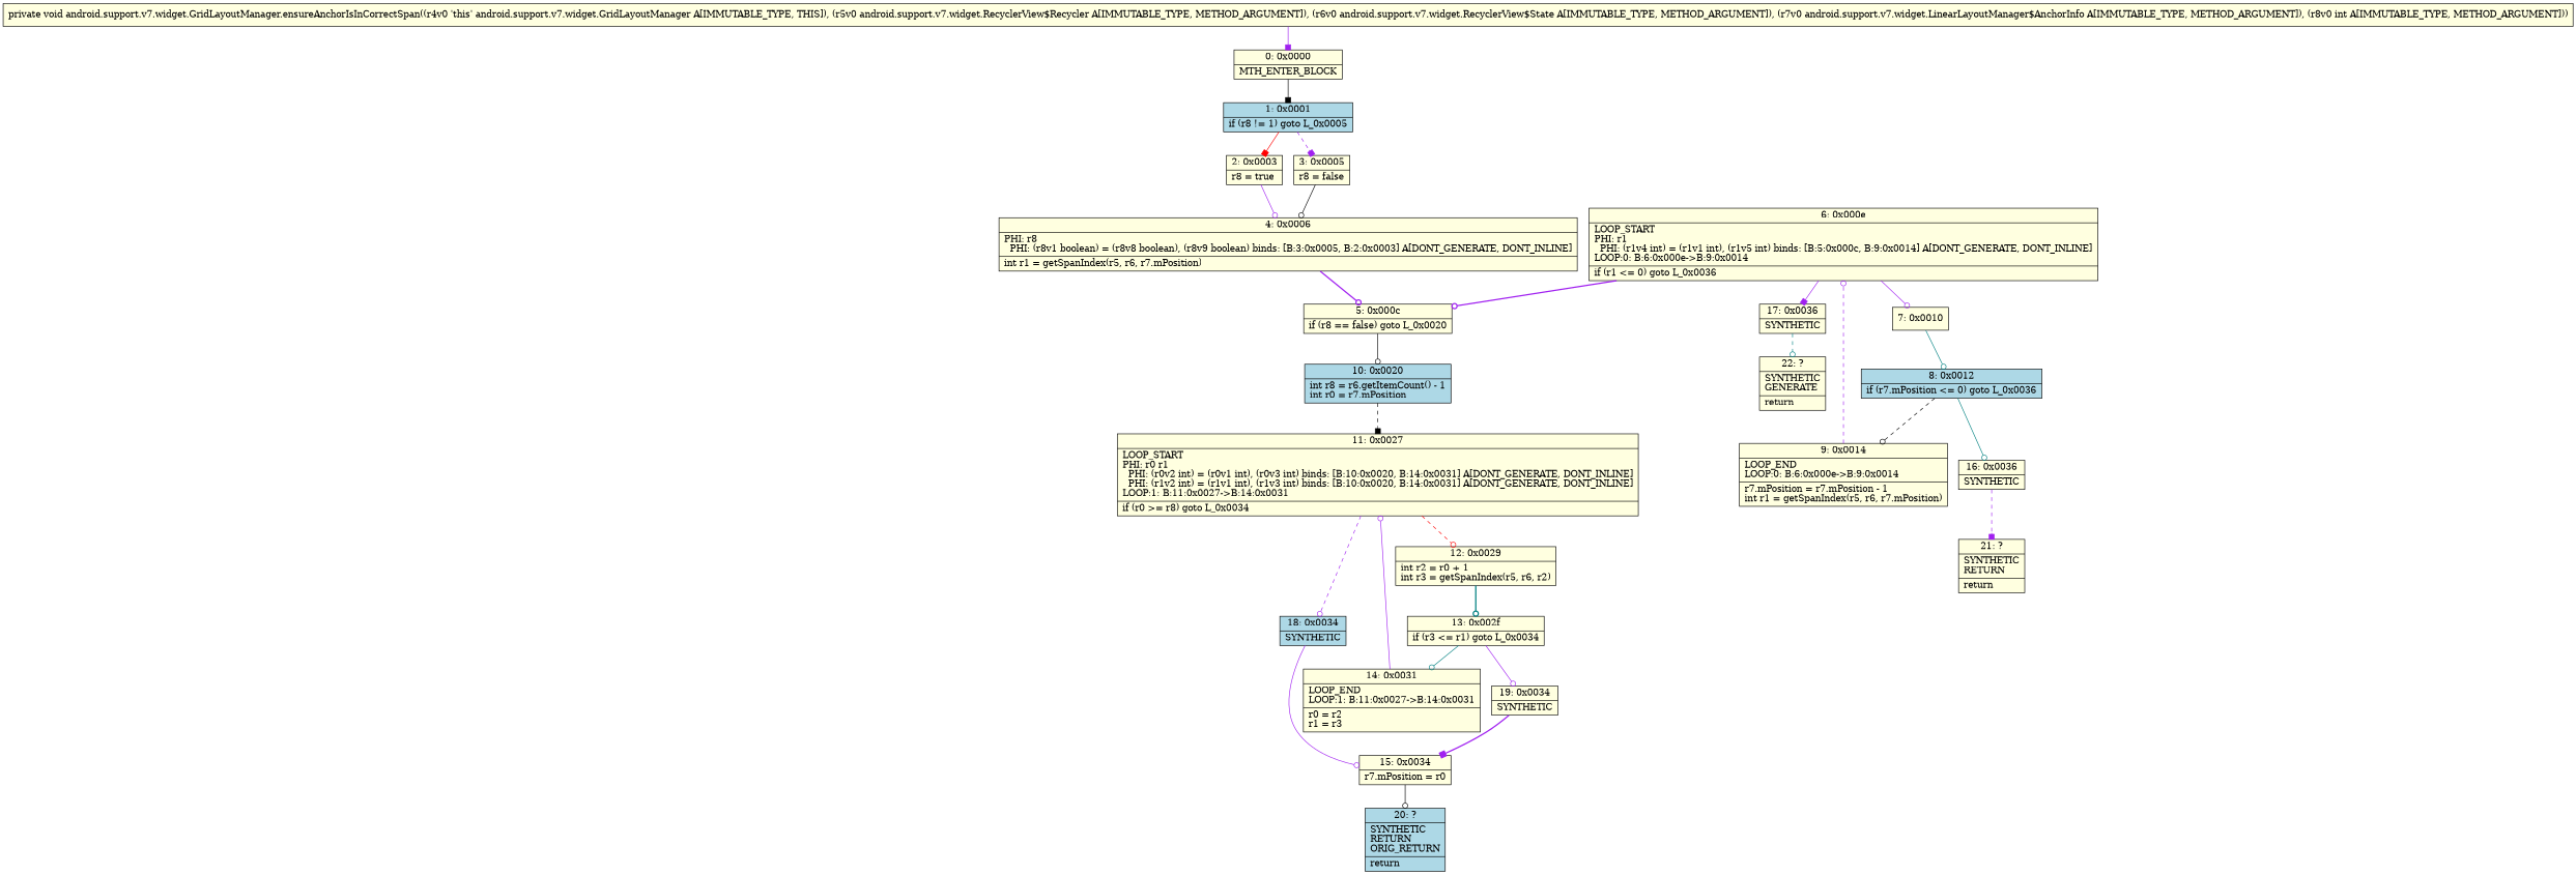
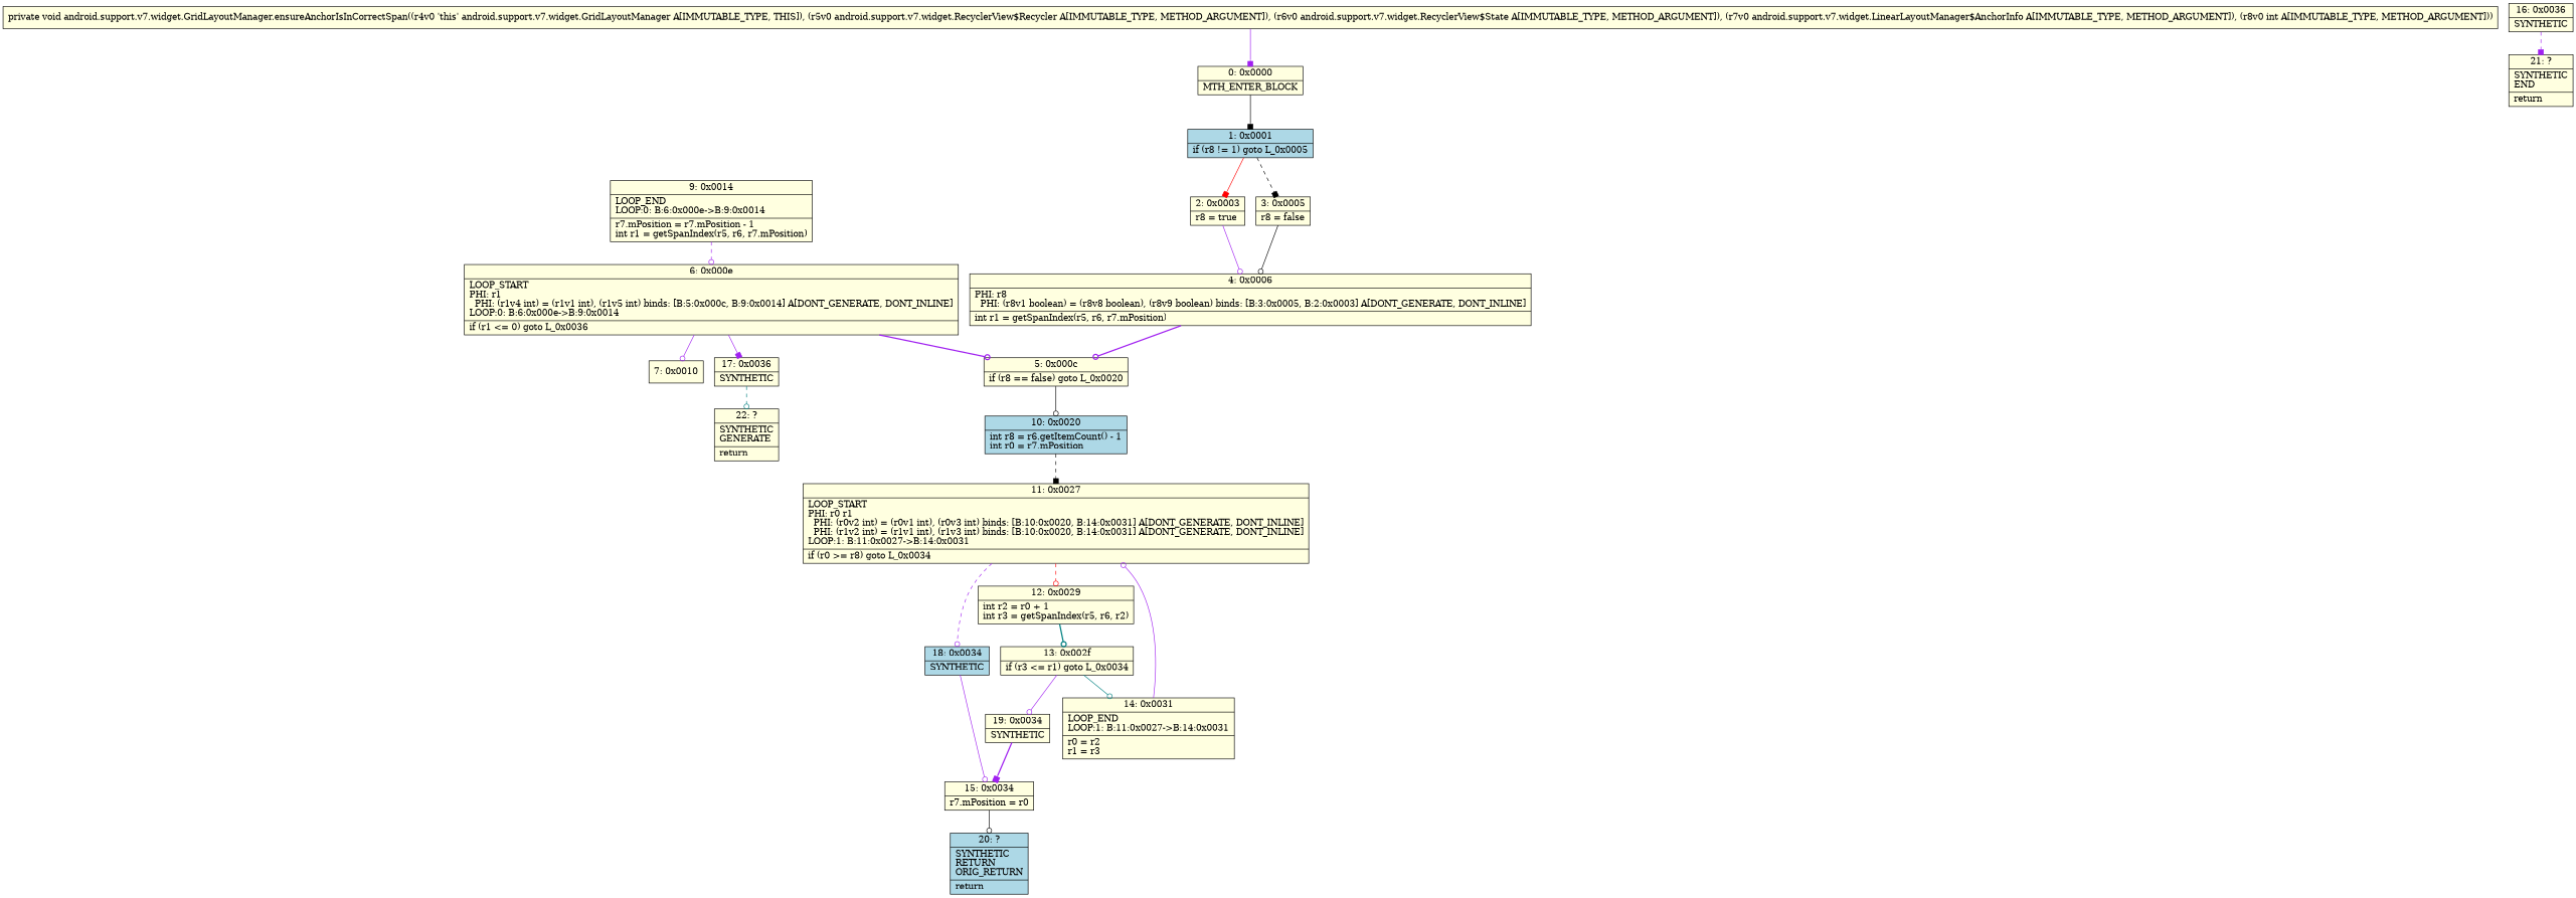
  digraph {
    node [fillcolor=lightyellow shape=record style=filled]
    edge [arrowhead=odot color=purple style=solid]
    n1 [label="{0\:\ 0x0000|MTH_ENTER_BLOCK\l}"]
    n2 [fillcolor=lightblue label="{1\:\ 0x0001|if (r8 != 1) goto L_0x0005\l}"]
    n3 [label="{2\:\ 0x0003|r8 = true\l}"]
    n4 [label="{3\:\ 0x0005|r8 = false\l}"]
    n5 [label="{4\:\ 0x0006|PHI: r8 \l  PHI: (r8v1 boolean) = (r8v8 boolean), (r8v9 boolean) binds: [B:3:0x0005, B:2:0x0003] A[DONT_GENERATE, DONT_INLINE]\l|int r1 = getSpanIndex(r5, r6, r7.mPosition)\l}"]
    n6 [label="{5\:\ 0x000c|if (r8 == false) goto L_0x0020\l}"]
    n7 [fillcolor=lightblue label="{10\:\ 0x0020|int r8 = r6.getItemCount() \- 1\lint r0 = r7.mPosition\l}"]
    n8 [label="{6\:\ 0x000e|LOOP_START\lPHI: r1 \l  PHI: (r1v4 int) = (r1v1 int), (r1v5 int) binds: [B:5:0x000c, B:9:0x0014] A[DONT_GENERATE, DONT_INLINE]\lLOOP:0: B:6:0x000e\-\>B:9:0x0014\l|if (r1 \<= 0) goto L_0x0036\l}"]
    n9 [label="{7\:\ 0x0010}"]
    n10 [label="{17\:\ 0x0036|SYNTHETIC\l}"]
    n11 [label="{11\:\ 0x0027|LOOP_START\lPHI: r0 r1 \l  PHI: (r0v2 int) = (r0v1 int), (r0v3 int) binds: [B:10:0x0020, B:14:0x0031] A[DONT_GENERATE, DONT_INLINE]\l  PHI: (r1v2 int) = (r1v1 int), (r1v3 int) binds: [B:10:0x0020, B:14:0x0031] A[DONT_GENERATE, DONT_INLINE]\lLOOP:1: B:11:0x0027\-\>B:14:0x0031\l|if (r0 \>= r8) goto L_0x0034\l}"]
-   n12 [fillcolor=lightblue label="{8\:\ 0x0012|if (r7.mPosition \<= 0) goto L_0x0036\l}"]
    n13 [label="{22\:\ ?|SYNTHETIC\lGENERATE\l|return\l}"]
    n14 [label="{9\:\ 0x0014|LOOP_END\lLOOP:0: B:6:0x000e\-\>B:9:0x0014\l|r7.mPosition = r7.mPosition \- 1\lint r1 = getSpanIndex(r5, r6, r7.mPosition)\l}"]
    n15 [label="{16\:\ 0x0036|SYNTHETIC\l}"]
-   n16 [label="{21\:\ ?|SYNTHETIC\lRETURN\l|return\l}"]
+   n16 [label="{21\:\ ?|SYNTHETIC\lEND\l|return\l}"]
    n17 [label="{12\:\ 0x0029|int r2 = r0 + 1\lint r3 = getSpanIndex(r5, r6, r2)\l}"]
    n18 [fillcolor=lightblue label="{18\:\ 0x0034|SYNTHETIC\l}"]
    n19 [label="{13\:\ 0x002f|if (r3 \<= r1) goto L_0x0034\l}"]
    n20 [label="{15\:\ 0x0034|r7.mPosition = r0\l}"]
    n21 [label="{14\:\ 0x0031|LOOP_END\lLOOP:1: B:11:0x0027\-\>B:14:0x0031\l|r0 = r2\lr1 = r3\l}"]
    n22 [label="{19\:\ 0x0034|SYNTHETIC\l}"]
    n23 [fillcolor=lightblue label="{20\:\ ?|SYNTHETIC\lRETURN\lORIG_RETURN\l|return\l}"]
    n24 [label="{private void android.support.v7.widget.GridLayoutManager.ensureAnchorIsInCorrectSpan((r4v0 'this' android.support.v7.widget.GridLayoutManager A[IMMUTABLE_TYPE, THIS]), (r5v0 android.support.v7.widget.RecyclerView$Recycler A[IMMUTABLE_TYPE, METHOD_ARGUMENT]), (r6v0 android.support.v7.widget.RecyclerView$State A[IMMUTABLE_TYPE, METHOD_ARGUMENT]), (r7v0 android.support.v7.widget.LinearLayoutManager$AnchorInfo A[IMMUTABLE_TYPE, METHOD_ARGUMENT]), (r8v0 int A[IMMUTABLE_TYPE, METHOD_ARGUMENT])) }"]
    n1 -> n2 [arrowhead=box color=black]
    n2 -> n3 [arrowhead=box color=red]
-   n2 -> n4 [arrowhead=box style=dashed]
+   n2 -> n4 [arrowhead=box color=black style=dashed]
    n3 -> n5
    n4 -> n5 [color=black]
    n5 -> n6 [style=bold]
    n6 -> n7 [color=black]
    n7 -> n11 [arrowhead=box color=black style=dashed]
    n8 -> n6 [style=bold]
    n8 -> n9
    n8 -> n10 [arrowhead=box]
-   n9 -> n12 [color=teal]
    n10 -> n13 [color=teal style=dashed]
    n11 -> n17 [color=red style=dashed]
    n11 -> n18 [style=dashed]
-   n12 -> n14 [color=black style=dashed]
-   n12 -> n15 [color=teal]
    n14 -> n8 [style=dashed]
    n15 -> n16 [arrowhead=box style=dashed]
    n17 -> n19 [color=teal style=bold]
    n18 -> n20
    n19 -> n21 [color=teal]
    n19 -> n22
    n20 -> n23 [color=black]
    n21 -> n11
    n22 -> n20 [arrowhead=box style=bold]
    n24 -> n1 [arrowhead=box]
  }
